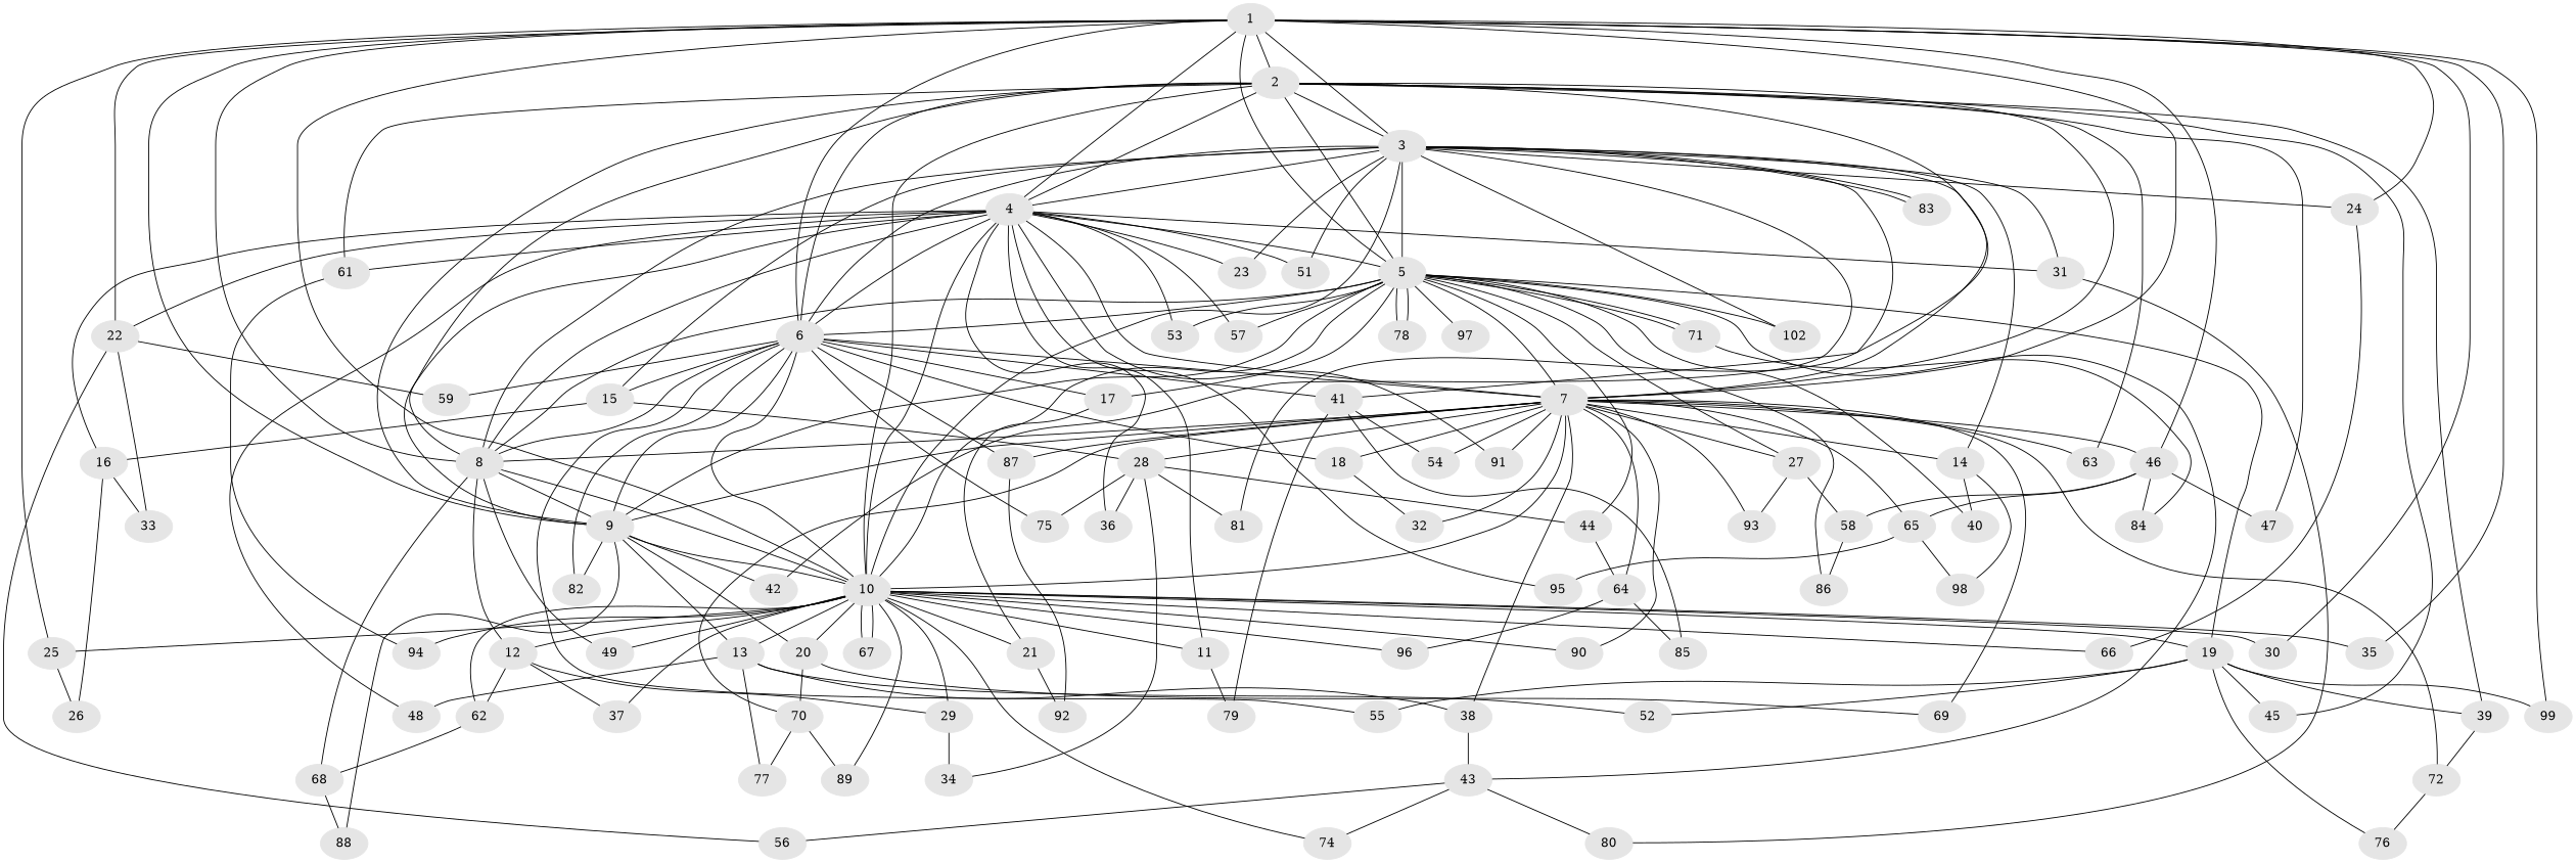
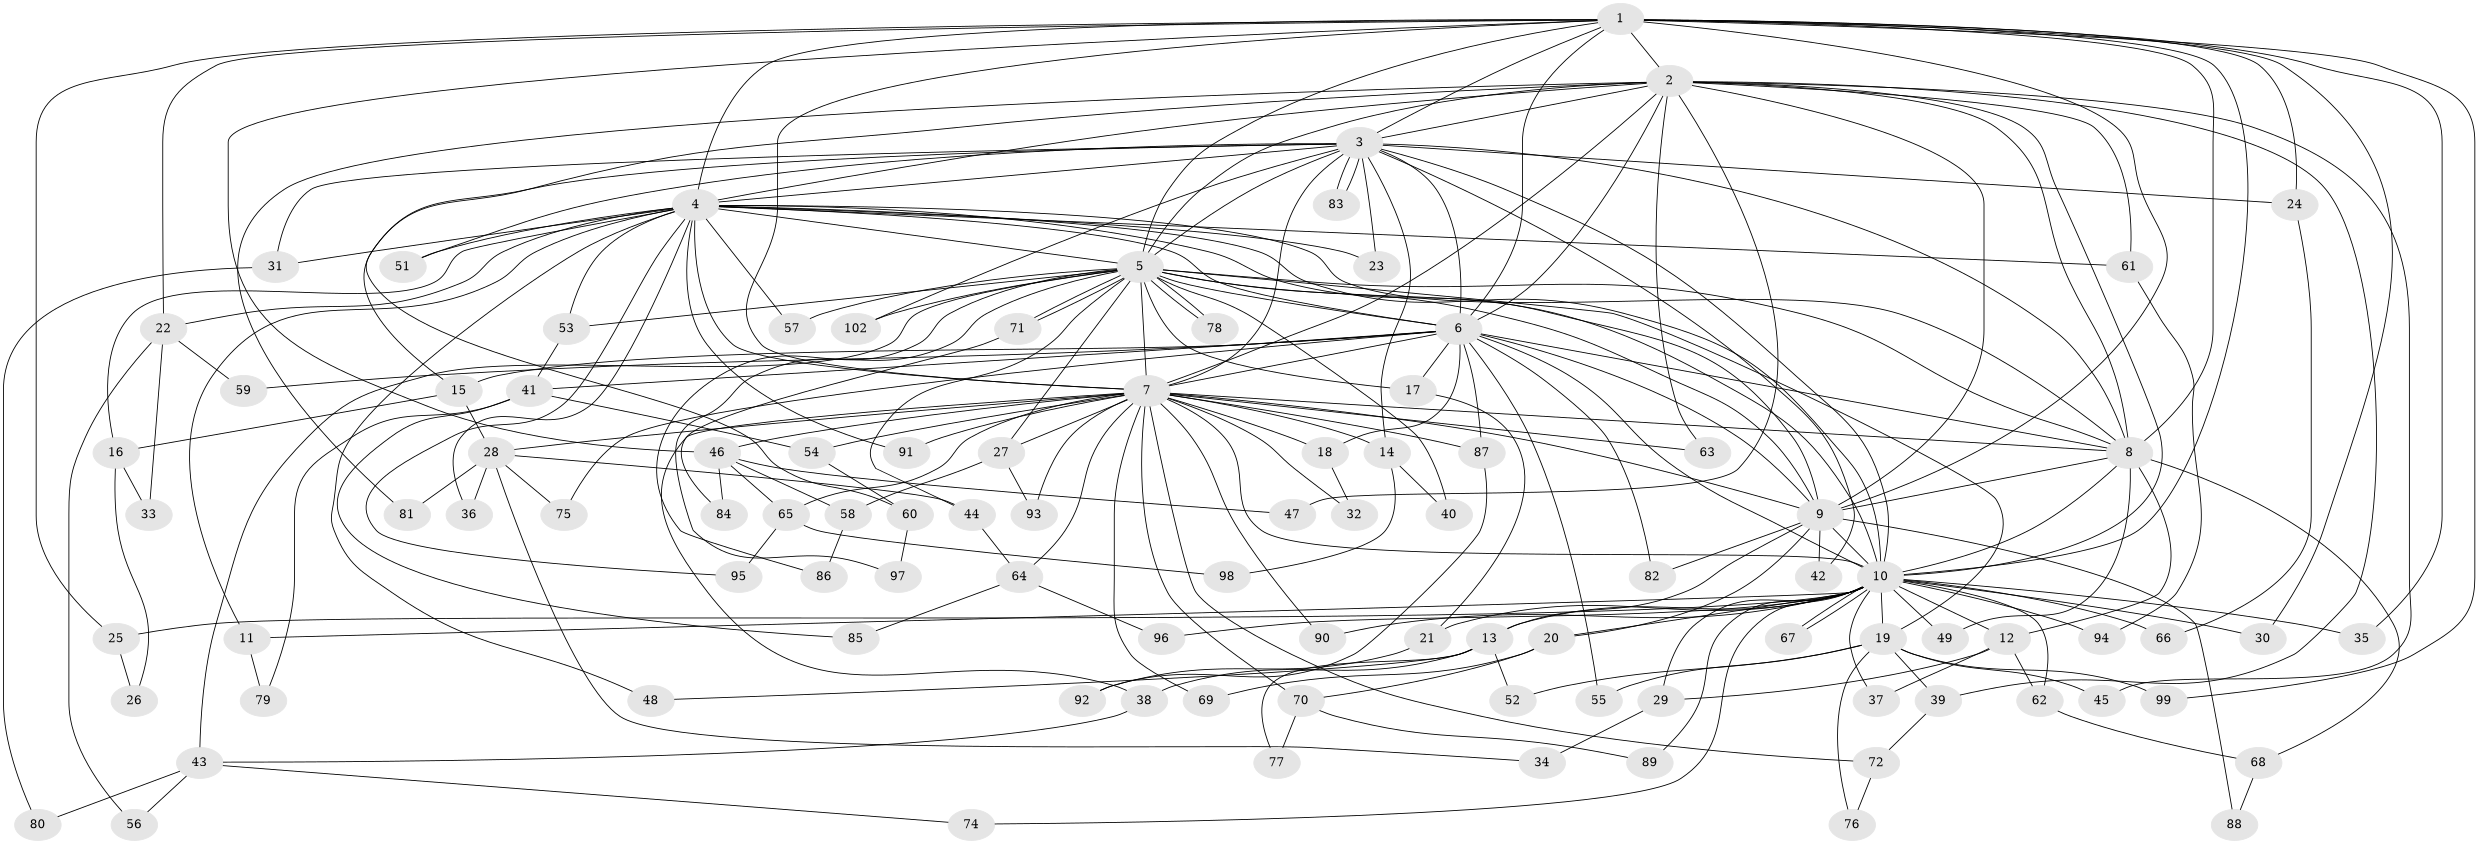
  graph {
    node [color=gray90 style=filled]
    1
    2
    3
    4
    5
    6
    7
    8
    9
    10
    22
    24
    25
    30
    35
    46
    99
    39
    45
    47
+   60
    61
    63
    81
    14
    15
    23
    31
    41
    42
    51
    83
    n33 [label=102]
    11
    16
    36
    48
    53
    57
    91
    95
    17
    19
    27
    40
    43
    44
    71
    78
    86
    97
    18
    55
    59
    75
    82
    87
    28
    32
    38
    54
    64
    65
    69
    70
    72
    90
    93
    12
    49
    68
    13
    20
    88
    21
    29
    37
    62
    66
    67
    74
    89
    94
    96
    33
    56
    26
    58
    84
    98
    80
    79
    85
    52
    76
    92
    34
    77
    1 -- 2
    1 -- 3
    1 -- 4
    1 -- 5
    1 -- 6
    1 -- 7
    1 -- 8
    1 -- 9
    1 -- 10
    1 -- 22
    1 -- 24
    1 -- 25
    1 -- 30
    1 -- 35
    1 -- 46
    1 -- 99
    2 -- 3
    2 -- 4
    2 -- 5
    2 -- 6
    2 -- 7
    2 -- 8
    2 -- 9
    2 -- 10
    2 -- 39
    2 -- 45
    2 -- 47
+   2 -- 60
    2 -- 61
    2 -- 63
    2 -- 81
    3 -- 4
    3 -- 5
    3 -- 6
    3 -- 7
    3 -- 8
    3 -- 10
    3 -- 24
    3 -- 14
    3 -- 15
    3 -- 23
    3 -- 31
-   3 -- 41
+   53 -- 41
    3 -- 42
    3 -- 51
    3 -- 83
    3 -- 83
    3 -- n33
    4 -- 5
    4 -- 6
    4 -- 7
    4 -- 8
    4 -- 9
    4 -- 10
    4 -- 22
    4 -- 61
    4 -- 23
    4 -- 31
    4 -- 51
    4 -- 11
    4 -- 16
    4 -- 36
    4 -- 48
    4 -- 53
    4 -- 57
    4 -- 91
    4 -- 95
    5 -- 6
    5 -- 7
    5 -- 8
    5 -- 9
    5 -- 10
    5 -- n33
    5 -- 53
    5 -- 57
    5 -- 17
    5 -- 19
    5 -- 27
    5 -- 40
    5 -- 43
    5 -- 44
    5 -- 71
    5 -- 71
    5 -- 78
    5 -- 78
    5 -- 86
    5 -- 97
    6 -- 7
    6 -- 8
    6 -- 9
    6 -- 10
    6 -- 15
    6 -- 41
    6 -- 17
    6 -- 18
    6 -- 55
    6 -- 59
    6 -- 75
    6 -- 82
    6 -- 87
    7 -- 8
    7 -- 9
    7 -- 10
    7 -- 46
    7 -- 63
    7 -- 14
    7 -- 91
    7 -- 27
    7 -- 18
    7 -- 87
    7 -- 28
    7 -- 32
    7 -- 38
    7 -- 54
    7 -- 64
    7 -- 65
    7 -- 69
    7 -- 70
    7 -- 72
    7 -- 90
    7 -- 93
    8 -- 9
    8 -- 10
    8 -- 12
    8 -- 49
    8 -- 68
    9 -- 10
    9 -- 42
    9 -- 82
    9 -- 13
    9 -- 20
    9 -- 88
    10 -- 25
    10 -- 30
    10 -- 35
    10 -- 11
    10 -- 19
    10 -- 90
    10 -- 12
    10 -- 49
    10 -- 13
    10 -- 20
    10 -- 21
    10 -- 29
    10 -- 37
    10 -- 62
    10 -- 66
    10 -- 67
    10 -- 67
    10 -- 74
    10 -- 89
    10 -- 94
    10 -- 96
    22 -- 59
    22 -- 33
    22 -- 56
    24 -- 66
    25 -- 26
    46 -- 47
    46 -- 65
    46 -- 58
    46 -- 84
    39 -- 72
+   60 -- 97
    61 -- 94
    14 -- 40
    14 -- 98
    15 -- 16
    15 -- 28
    31 -- 80
    41 -- 54
    41 -- 79
    41 -- 85
    11 -- 79
    16 -- 33
    16 -- 26
    17 -- 21
    19 -- 99
    19 -- 39
    19 -- 45
    19 -- 55
    19 -- 52
    19 -- 76
    27 -- 93
    27 -- 58
    43 -- 74
    43 -- 56
    43 -- 80
    44 -- 64
    71 -- 84
    18 -- 32
    87 -- 92
    28 -- 81
    28 -- 36
    28 -- 44
    28 -- 75
    28 -- 34
    38 -- 43
+   54 -- 60
    64 -- 96
    64 -- 85
    65 -- 95
    65 -- 98
    70 -- 89
    70 -- 77
    72 -- 76
    12 -- 29
    12 -- 37
    12 -- 62
    68 -- 88
    13 -- 48
    13 -- 38
    13 -- 52
    13 -- 77
    20 -- 69
    20 -- 70
    21 -- 92
    29 -- 34
    62 -- 68
    58 -- 86
  }
